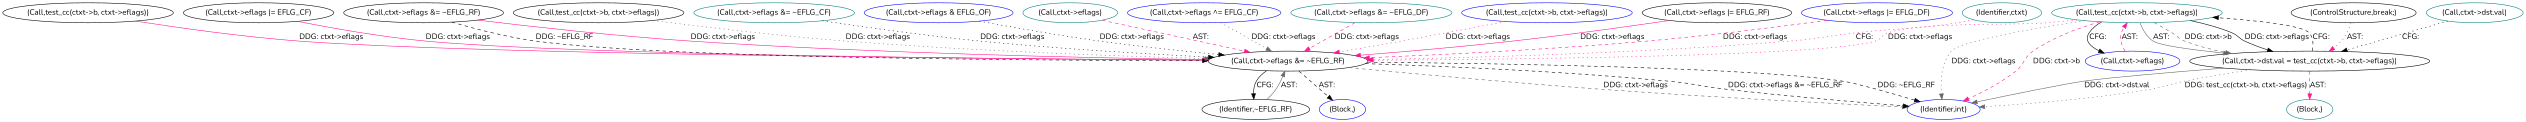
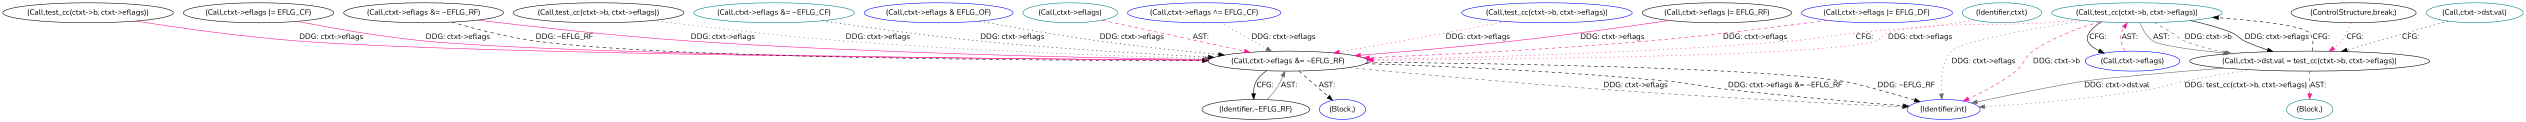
  digraph {
    fontname=Nunito
    node [color=black fontname=Nunito]
    edge [color=deeppink fontname=Nunito style=dashed]
    n1 [color=teal label="(Call,test_cc(ctxt->b, ctxt->eflags))"]
    n2 [label="(Call,ctxt->eflags &= ~EFLG_RF)"]
    n3 [label="(Call,ctxt->dst.val = test_cc(ctxt->b, ctxt->eflags))"]
    n4 [color=blue label="(Identifier,int)"]
    n5 [color=blue label="(Call,ctxt->eflags)"]
    n6 [label="(Identifier,~EFLG_RF)"]
    n7 [color=blue label="(Block,)"]
    n8 [color=teal label="(Block,)"]
    n9 [label="(Call,test_cc(ctxt->b, ctxt->eflags))"]
    n10 [label="(ControlStructure,break;)"]
    n11 [label="(Call,ctxt->eflags |= EFLG_CF)"]
    n12 [label="(Call,ctxt->eflags &= ~EFLG_RF)"]
    n13 [label="(Call,test_cc(ctxt->b, ctxt->eflags))"]
    n14 [color=teal label="(Call,ctxt->eflags &= ~EFLG_CF)"]
    n15 [color=blue label="(Call,ctxt->eflags & EFLG_OF)"]
    n16 [color=teal label="(Call,ctxt->eflags)"]
    n17 [color=blue label="(Call,ctxt->eflags ^= EFLG_CF)"]
    n18 [color=teal label="(Call,ctxt->dst.val)"]
-   n19 [color=teal label="(Call,ctxt->eflags &= ~EFLG_DF)"]
    n20 [color=blue label="(Call,test_cc(ctxt->b, ctxt->eflags))"]
    n21 [label="(Call,ctxt->eflags |= EFLG_RF)"]
    n22 [color=blue label="(Call,ctxt->eflags |= EFLG_DF)"]
    n23 [color=teal label="(Identifier,ctxt)"]
    n1 -> n2 [label="DDG: ctxt->eflags" style=dotted]
    n1 -> n3 [color=gray40 label="AST: " style=solid]
    n1 -> n3 [color=gray40 label="DDG: ctxt->b"]
    n1 -> n3 [color=black label="DDG: ctxt->eflags" style=solid]
    n1 -> n4 [color=gray40 label="DDG: ctxt->eflags" style=dotted]
    n1 -> n4 [label="DDG: ctxt->b"]
    n1 -> n5 [color=black label="CFG: " style=solid]
    n2 -> n4 [color=gray40 label="DDG: ctxt->eflags"]
    n2 -> n4 [color=black label="DDG: ctxt->eflags &= ~EFLG_RF"]
    n2 -> n4 [color=black label="DDG: ~EFLG_RF"]
    n2 -> n6 [color=black label="CFG: " style=solid]
    n2 -> n7 [color=black label="AST: "]
    n3 -> n1 [color=black label="CFG: "]
    n3 -> n4 [color=gray40 label="DDG: ctxt->dst.val" style=solid]
    n3 -> n4 [color=gray40 label="DDG: test_cc(ctxt->b, ctxt->eflags)" style=dotted]
    n3 -> n8 [label="AST: "]
    n5 -> n1 [label="AST: "]
    n6 -> n2 [color=gray40 label="AST: " style=solid]
    n9 -> n2 [label="DDG: ctxt->eflags" style=solid]
-   n10 -> n3 [label="AST: " style=dotted]
+   n10 -> n3 [label="CFG: " style=dotted]
    n11 -> n2 [label="DDG: ctxt->eflags" style=solid]
    n12 -> n2 [label="DDG: ctxt->eflags" style=solid]
    n12 -> n2 [color=black label="DDG: ~EFLG_RF"]
    n13 -> n2 [color=gray40 label="DDG: ctxt->eflags" style=dotted]
    n14 -> n2 [color=black label="DDG: ctxt->eflags" style=dotted]
    n15 -> n2 [color=black label="DDG: ctxt->eflags" style=dotted]
    n16 -> n2 [label="AST: "]
    n17 -> n2 [color=gray40 label="DDG: ctxt->eflags" style=dotted]
    n18 -> n3 [color=black label="CFG: " style=dotted]
-   n19 -> n2 [label="DDG: ctxt->eflags"]
    n20 -> n2 [label="DDG: ctxt->eflags" style=dotted]
    n21 -> n2 [label="DDG: ctxt->eflags" style=solid]
    n22 -> n2 [label="DDG: ctxt->eflags"]
    n23 -> n2 [label="CFG: " style=dotted]
  }
